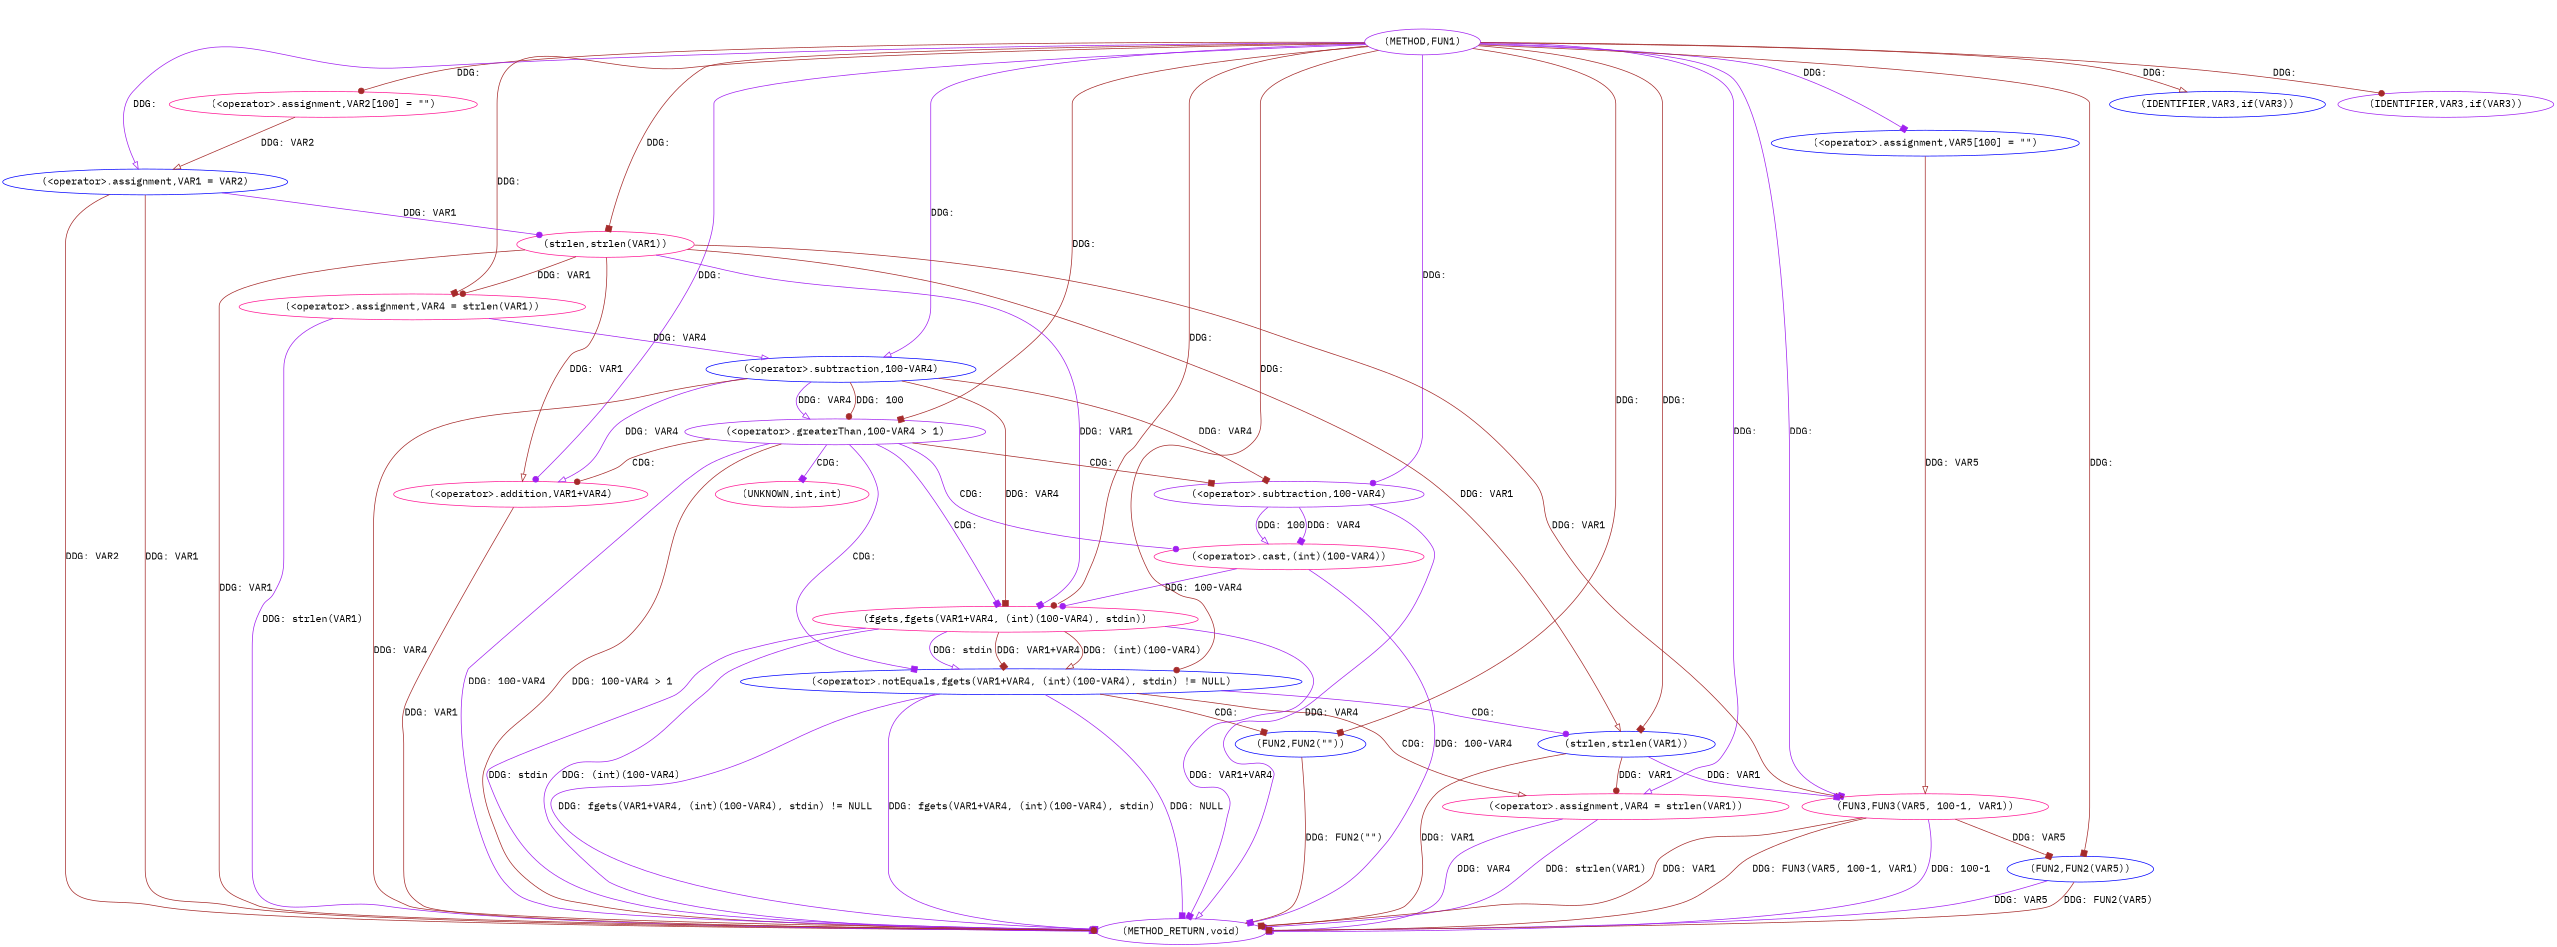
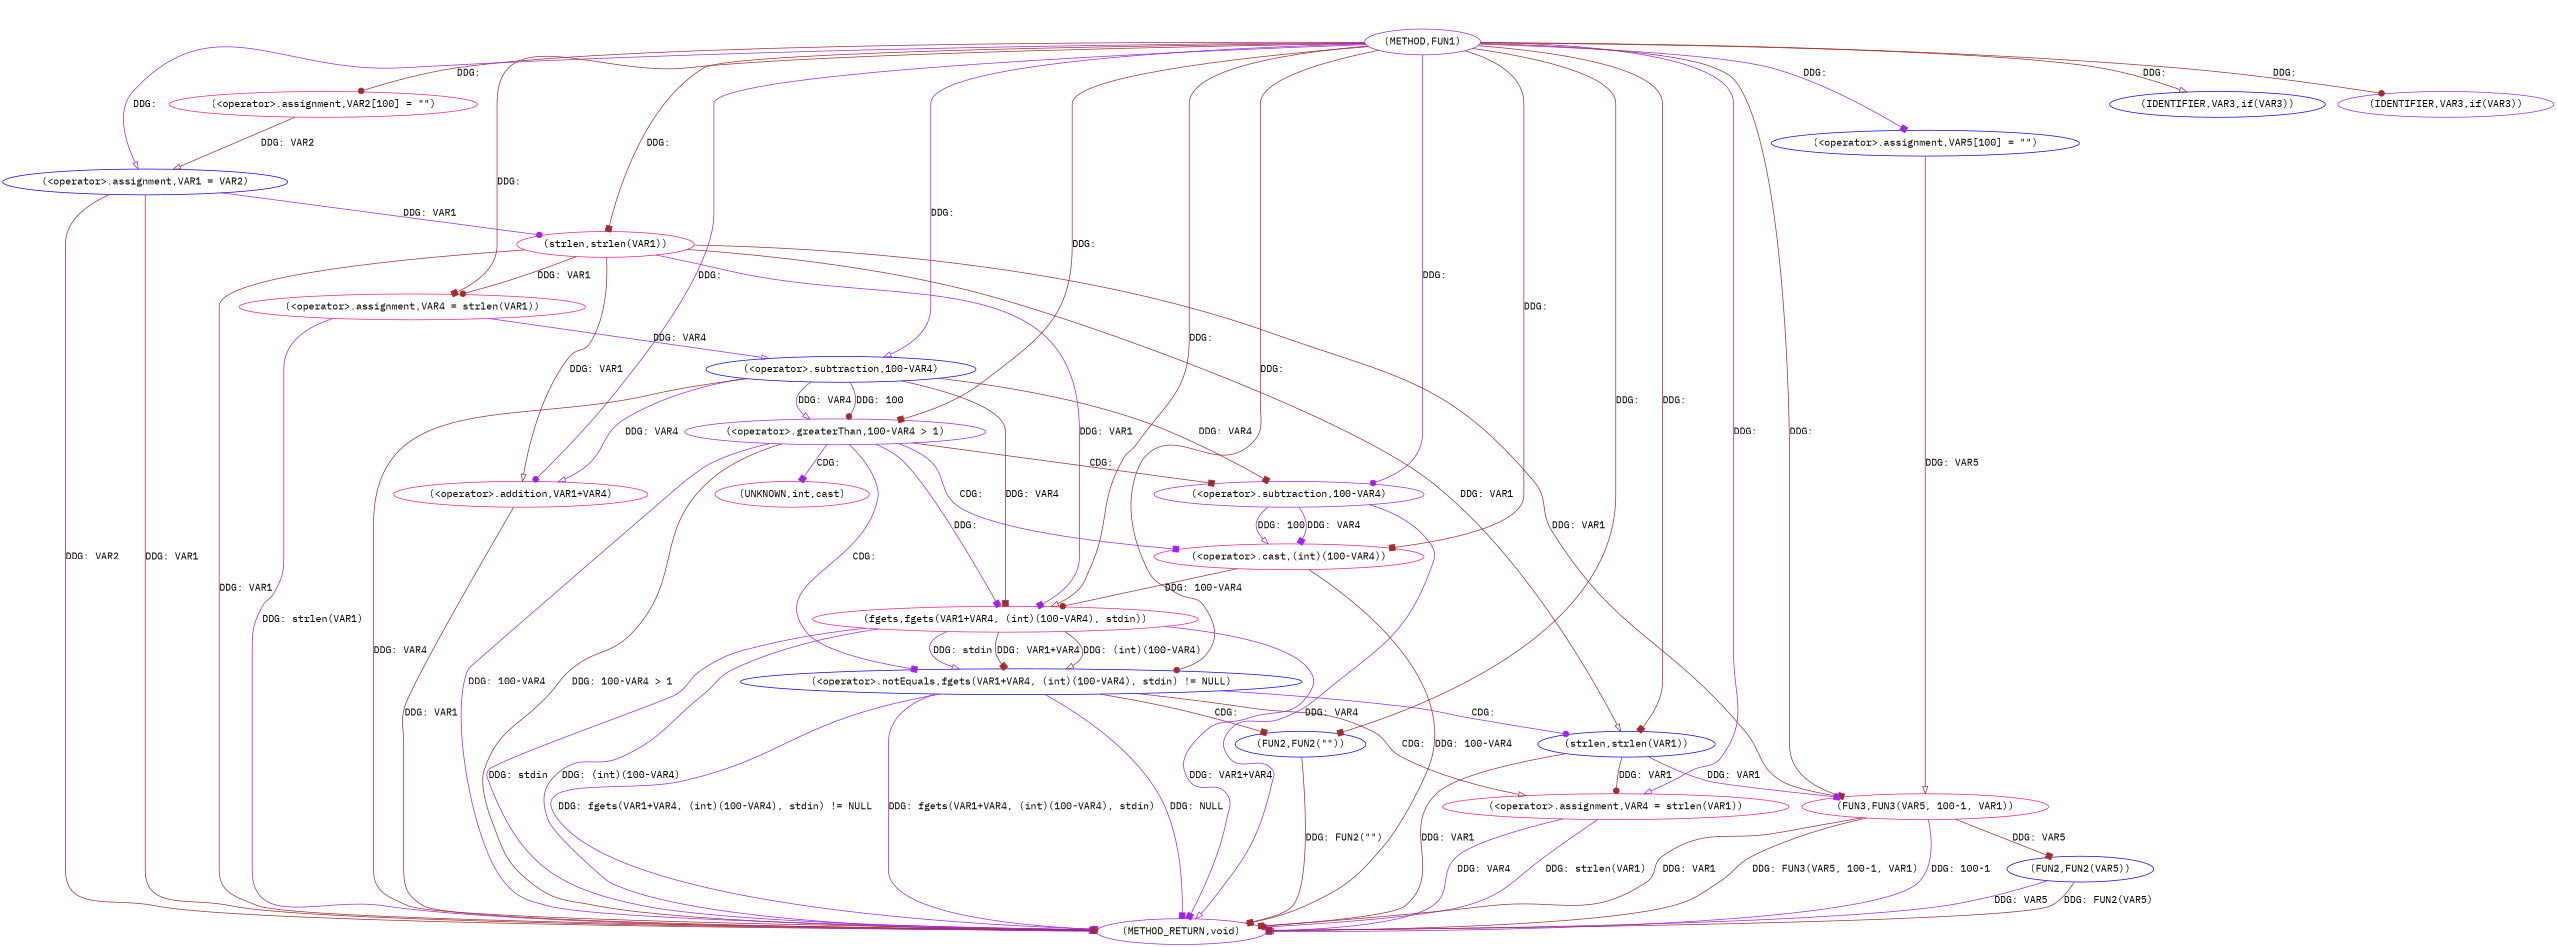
  digraph {
    fontname="IBM Plex Mono"
    node [color=deeppink fontname="IBM Plex Mono"]
    edge [arrowhead=box color=brown fontname="IBM Plex Mono"]
    n1 [color=purple label="(METHOD,FUN1)"]
    n2 [label="(<operator>.assignment,VAR2[100] = \"\")"]
    n3 [color=blue label="(<operator>.assignment,VAR1 = VAR2)"]
    n4 [color=blue label="(IDENTIFIER,VAR3,if(VAR3))"]
    n5 [label="(<operator>.assignment,VAR4 = strlen(VAR1))"]
    n6 [label="(strlen,strlen(VAR1))"]
    n7 [color=purple label="(<operator>.greaterThan,100-VAR4 > 1)"]
    n8 [color=blue label="(<operator>.subtraction,100-VAR4)"]
    n9 [color=blue label="(<operator>.notEquals,fgets(VAR1+VAR4, (int)(100-VAR4), stdin) != NULL)"]
    n10 [label="(fgets,fgets(VAR1+VAR4, (int)(100-VAR4), stdin))"]
    n11 [label="(<operator>.addition,VAR1+VAR4)"]
    n12 [color=purple label="(<operator>.subtraction,100-VAR4)"]
    n13 [label="(<operator>.assignment,VAR4 = strlen(VAR1))"]
    n14 [color=blue label="(strlen,strlen(VAR1))"]
    n15 [color=blue label="(FUN2,FUN2(\"\"))"]
    n16 [color=purple label="(IDENTIFIER,VAR3,if(VAR3))"]
    n17 [color=blue label="(<operator>.assignment,VAR5[100] = \"\")"]
    n18 [label="(FUN3,FUN3(VAR5, 100-1, VAR1))"]
    n19 [color=blue label="(FUN2,FUN2(VAR5))"]
    n20 [color=purple label="(METHOD_RETURN,void)"]
    n21 [label="(<operator>.cast,(int)(100-VAR4))"]
-   n22 [label="(UNKNOWN,int,int)"]
+   n22 [label="(UNKNOWN,int,cast)"]
    n1 -> n2 [arrowhead=dot label="DDG: "]
    n1 -> n3 [arrowhead=onormal color=purple label="DDG: "]
    n1 -> n4 [arrowhead=onormal label="DDG: "]
    n1 -> n5 [label="DDG: "]
    n1 -> n6 [label="DDG: "]
    n1 -> n7 [label="DDG: "]
    n1 -> n8 [arrowhead=onormal color=purple label="DDG: "]
    n1 -> n9 [arrowhead=dot label="DDG: "]
-   n1 -> n10 [arrowhead=dot label="DDG: "]
+   n1 -> n10 [arrowhead=onormal label="DDG: "]
    n1 -> n11 [arrowhead=dot color=purple label="DDG: "]
    n1 -> n12 [arrowhead=dot color=purple label="DDG: "]
    n1 -> n13 [arrowhead=onormal color=purple label="DDG: "]
    n1 -> n14 [label="DDG: "]
    n1 -> n15 [label="DDG: "]
    n1 -> n16 [arrowhead=dot label="DDG: "]
    n1 -> n17 [color=purple label="DDG: "]
-   n1 -> n18 [color=purple label="DDG: "]
-   n1 -> n19 [label="DDG: "]
+   n1 -> n18 [label="DDG: "]
+   n1 -> n21 [label="DDG: "]
    n2 -> n3 [arrowhead=onormal label="DDG: VAR2"]
    n3 -> n6 [arrowhead=dot color=purple label="DDG: VAR1"]
    n3 -> n20 [label="DDG: VAR1"]
    n3 -> n20 [label="DDG: VAR2"]
    n5 -> n8 [arrowhead=onormal color=purple label="DDG: VAR4"]
    n5 -> n20 [color=purple label="DDG: strlen(VAR1)"]
    n6 -> n5 [arrowhead=dot label="DDG: VAR1"]
    n6 -> n10 [color=purple label="DDG: VAR1"]
    n6 -> n11 [arrowhead=onormal label="DDG: VAR1"]
    n6 -> n14 [arrowhead=onormal label="DDG: VAR1"]
    n6 -> n18 [arrowhead=onormal label="DDG: VAR1"]
    n6 -> n20 [arrowhead=dot label="DDG: VAR1"]
    n7 -> n9 [color=purple label="CDG: "]
-   n7 -> n10 [color=purple label="CDG: "]
-   n7 -> n11 [arrowhead=dot label="CDG: "]
+   n7 -> n10 [color=purple label="DDG: "]
    n7 -> n12 [label="CDG: "]
    n7 -> n20 [arrowhead=dot label="DDG: 100-VAR4 > 1"]
    n7 -> n20 [arrowhead=onormal color=purple label="DDG: 100-VAR4"]
-   n7 -> n21 [arrowhead=dot color=purple label="CDG: "]
+   n7 -> n21 [color=purple label="CDG: "]
    n7 -> n22 [color=purple label="CDG: "]
    n8 -> n7 [arrowhead=dot label="DDG: 100"]
    n8 -> n7 [arrowhead=onormal color=purple label="DDG: VAR4"]
    n8 -> n10 [label="DDG: VAR4"]
    n8 -> n11 [arrowhead=onormal color=purple label="DDG: VAR4"]
    n8 -> n12 [label="DDG: VAR4"]
    n8 -> n20 [label="DDG: VAR4"]
    n9 -> n13 [arrowhead=onormal label="CDG: "]
    n9 -> n14 [arrowhead=dot color=purple label="CDG: "]
    n9 -> n15 [label="CDG: "]
    n9 -> n20 [color=purple label="DDG: fgets(VAR1+VAR4, (int)(100-VAR4), stdin) != NULL"]
    n9 -> n20 [arrowhead=onormal color=purple label="DDG: fgets(VAR1+VAR4, (int)(100-VAR4), stdin)"]
    n9 -> n20 [color=purple label="DDG: NULL"]
    n10 -> n9 [label="DDG: VAR1+VAR4"]
    n10 -> n9 [arrowhead=onormal label="DDG: (int)(100-VAR4)"]
    n10 -> n9 [arrowhead=onormal color=purple label="DDG: stdin"]
    n10 -> n20 [arrowhead=onormal color=purple label="DDG: (int)(100-VAR4)"]
    n10 -> n20 [color=purple label="DDG: VAR1+VAR4"]
    n10 -> n20 [arrowhead=onormal color=purple label="DDG: stdin"]
    n11 -> n20 [arrowhead=dot label="DDG: VAR1"]
    n12 -> n20 [arrowhead=onormal color=purple label="DDG: VAR4"]
    n12 -> n21 [arrowhead=onormal color=purple label="DDG: 100"]
    n12 -> n21 [color=purple label="DDG: VAR4"]
    n13 -> n20 [arrowhead=dot color=purple label="DDG: strlen(VAR1)"]
    n13 -> n20 [arrowhead=onormal color=purple label="DDG: VAR4"]
    n14 -> n13 [arrowhead=dot label="DDG: VAR1"]
    n14 -> n18 [color=purple label="DDG: VAR1"]
    n14 -> n20 [arrowhead=dot label="DDG: VAR1"]
    n15 -> n20 [arrowhead=onormal label="DDG: FUN2(\"\")"]
    n17 -> n18 [arrowhead=onormal label="DDG: VAR5"]
    n18 -> n19 [label="DDG: VAR5"]
    n18 -> n20 [arrowhead=dot label="DDG: FUN3(VAR5, 100-1, VAR1)"]
    n18 -> n20 [color=purple label="DDG: 100-1"]
    n18 -> n20 [label="DDG: VAR1"]
    n19 -> n20 [color=purple label="DDG: VAR5"]
    n19 -> n20 [label="DDG: FUN2(VAR5)"]
-   n21 -> n10 [arrowhead=dot color=purple label="DDG: 100-VAR4"]
-   n21 -> n20 [color=purple label="DDG: 100-VAR4"]
+   n21 -> n10 [arrowhead=dot label="DDG: 100-VAR4"]
+   n21 -> n20 [label="DDG: 100-VAR4"]
  }
